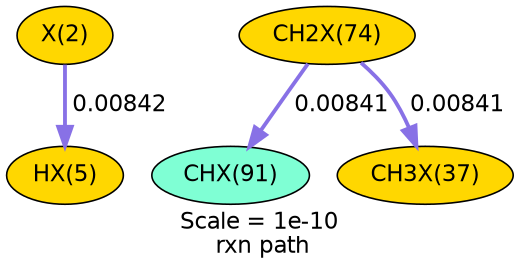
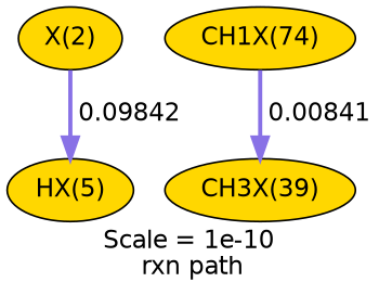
  digraph {
    fontname=Helvetica
    label="Scale = 1e-10\l rxn path"
    node [fillcolor=gold fontname=Helvetica style=filled]
    edge [arrowsize=1.2 color="0.7, 0.508, 0.9" fontname=Helvetica style="setlinewidth(2.39)"]
    n1 [label="X(2)"]
    n2 [label="HX(5)"]
-   n3 [label="CH2X(74)"]
-   n4 [fillcolor=aquamarine label="CHX(91)"]
-   n5 [label="CH3X(37)"]
-   n1 -> n2 [label=" 0.00842"]
-   n3 -> n4 [label=" 0.00841"]
+   n3 [label="CH1X(74)"]
+   n5 [label="CH3X(39)"]
+   n1 -> n2 [label=" 0.09842"]
    n3 -> n5 [label=" 0.00841"]
  }
